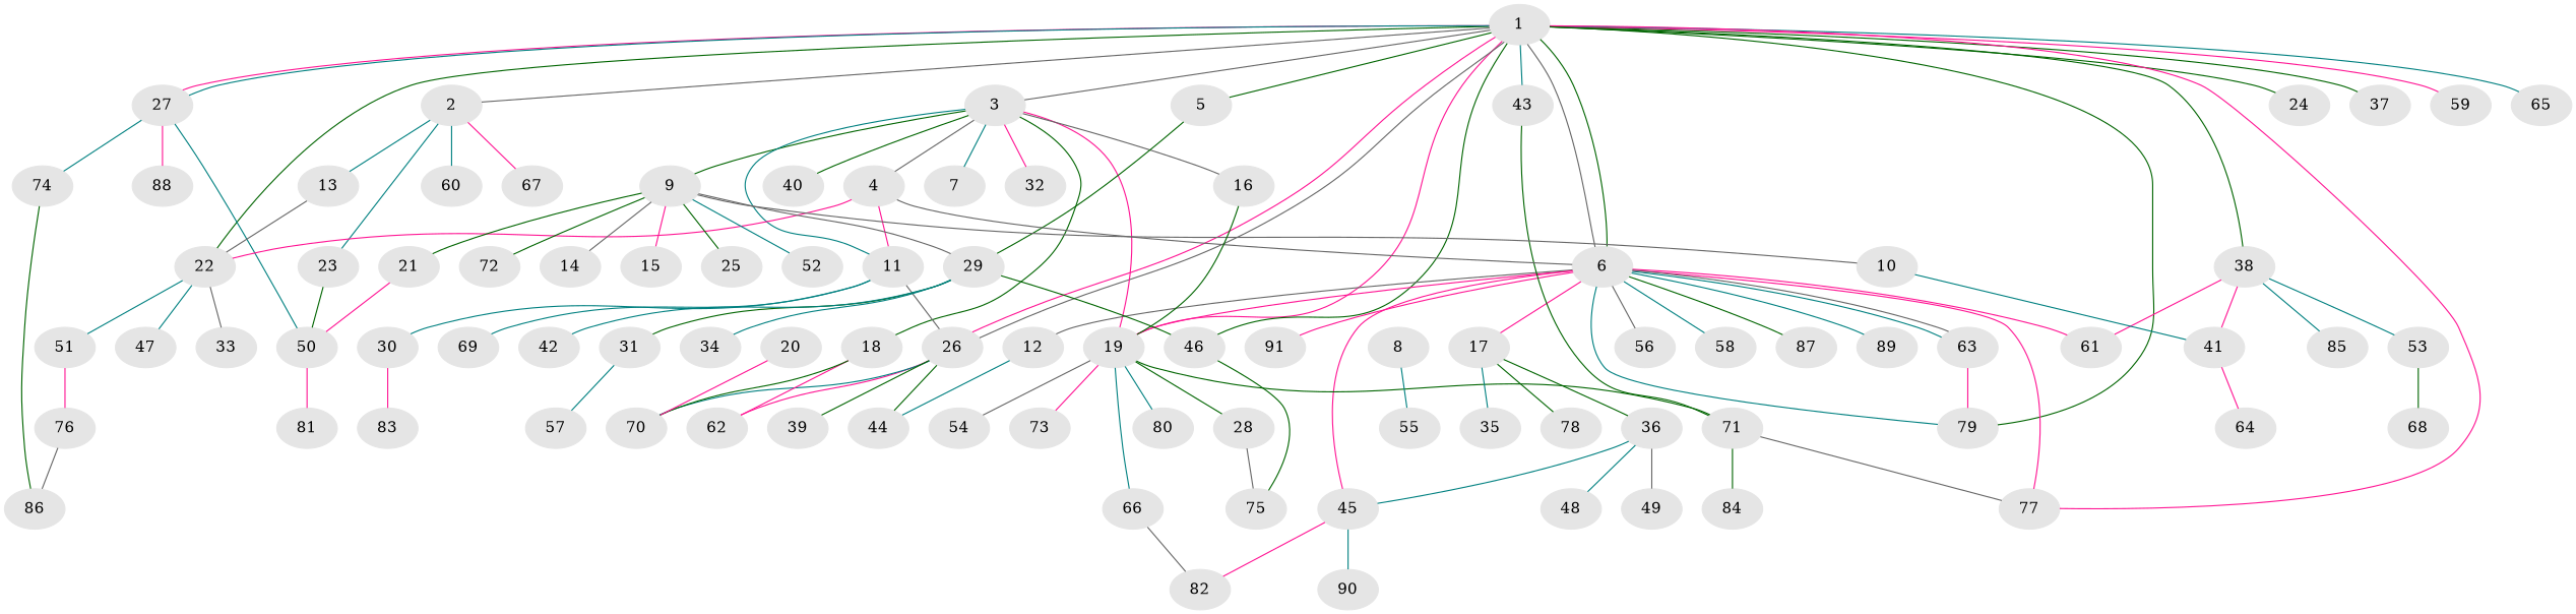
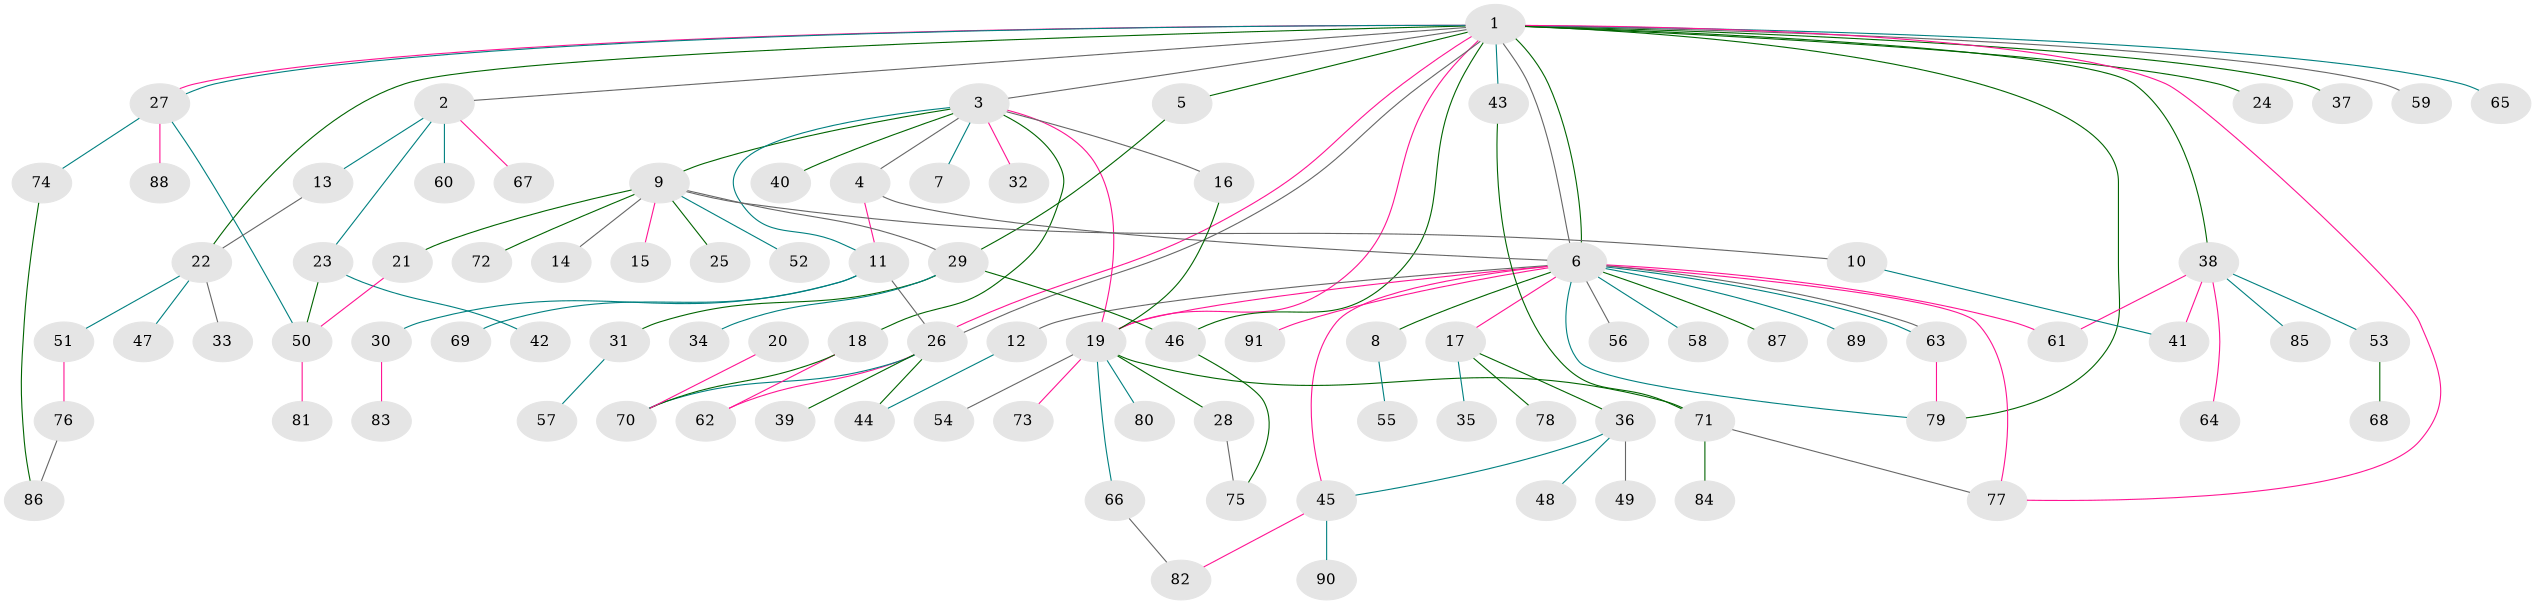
  graph {
    node [color=gray90 style=filled]
    edge [color=teal]
    1
    2
    3
    5
    6
    19
    22
    24
    26
    27
    37
    38
    43
    46
    59
    65
    77
    79
    13
    23
    60
    67
    4
    7
    9
    11
    16
    18
    32
    40
    29
    8
    12
    17
    45
    56
    58
    61
    63
    87
    89
    91
    28
    54
    66
    71
    73
    80
    33
    47
    51
    44
    62
    70
    39
    50
    74
    88
    41
    53
    64
    85
    75
    10
    14
    15
    21
    25
    52
    72
    30
    69
    31
    34
    42
    55
    35
    36
    78
    20
    82
    90
    83
    48
    49
    84
    81
    76
    86
    57
    68
    1 -- 2 [color=gray40]
    1 -- 3 [color=gray40]
    1 -- 5 [color=darkgreen]
    1 -- 6 [color=gray40]
    1 -- 6 [color=darkgreen]
    1 -- 19 [color=deeppink]
    1 -- 22 [color=darkgreen]
    1 -- 24 [color=darkgreen]
    1 -- 26 [color=deeppink]
    1 -- 26 [color=gray40]
    1 -- 27 [color=deeppink]
    1 -- 27
    1 -- 37 [color=darkgreen]
    1 -- 38 [color=darkgreen]
    1 -- 43
    1 -- 46 [color=darkgreen]
-   1 -- 59 [color=deeppink]
+   1 -- 59 [color=gray40]
    1 -- 65
    1 -- 77 [color=deeppink]
    1 -- 79 [color=darkgreen]
    2 -- 13
    2 -- 23
    2 -- 60
    2 -- 67 [color=deeppink]
    3 -- 19 [color=deeppink]
    3 -- 4 [color=gray40]
    3 -- 7
    3 -- 9 [color=darkgreen]
    3 -- 11
    3 -- 16 [color=gray40]
    3 -- 18 [color=darkgreen]
    3 -- 32 [color=deeppink]
    3 -- 40 [color=darkgreen]
    5 -- 29 [color=darkgreen]
    6 -- 19 [color=deeppink]
    6 -- 77 [color=deeppink]
    6 -- 79
+   6 -- 8 [color=darkgreen]
    6 -- 12 [color=gray40]
    6 -- 17 [color=deeppink]
    6 -- 45 [color=deeppink]
    6 -- 56 [color=gray40]
    6 -- 58
    6 -- 61 [color=deeppink]
    6 -- 63
    6 -- 63 [color=gray40]
    6 -- 87 [color=darkgreen]
    6 -- 89
    6 -- 91 [color=deeppink]
    19 -- 28 [color=darkgreen]
    19 -- 54 [color=gray40]
    19 -- 66
    19 -- 71 [color=darkgreen]
    19 -- 73 [color=deeppink]
    19 -- 80
    22 -- 33 [color=gray40]
    22 -- 47
    22 -- 51
    26 -- 44 [color=darkgreen]
    26 -- 62 [color=deeppink]
    26 -- 70
    26 -- 39 [color=darkgreen]
    27 -- 50
    27 -- 74
    27 -- 88 [color=deeppink]
    38 -- 61 [color=deeppink]
    38 -- 41 [color=deeppink]
    38 -- 53
-   41 -- 64 [color=deeppink]
+   38 -- 64 [color=deeppink]
    38 -- 85
    43 -- 71 [color=darkgreen]
    46 -- 75 [color=darkgreen]
    13 -- 22 [color=gray40]
    23 -- 50 [color=darkgreen]
    4 -- 6 [color=gray40]
-   4 -- 22 [color=deeppink]
    4 -- 11 [color=deeppink]
    9 -- 29 [color=gray40]
    9 -- 10 [color=gray40]
    9 -- 14 [color=gray40]
    9 -- 15 [color=deeppink]
    9 -- 21 [color=darkgreen]
    9 -- 25 [color=darkgreen]
    9 -- 52
    9 -- 72 [color=darkgreen]
    11 -- 26 [color=gray40]
    11 -- 30
    11 -- 69
    16 -- 19 [color=darkgreen]
    18 -- 62 [color=deeppink]
    18 -- 70 [color=darkgreen]
    29 -- 46 [color=darkgreen]
    29 -- 31 [color=darkgreen]
    29 -- 34
-   29 -- 42
+   23 -- 42
    8 -- 55
    12 -- 44
    17 -- 35
    17 -- 36 [color=darkgreen]
    17 -- 78 [color=darkgreen]
    45 -- 82 [color=deeppink]
    45 -- 90
    63 -- 79 [color=deeppink]
    28 -- 75 [color=gray40]
    66 -- 82 [color=gray40]
    71 -- 77 [color=gray40]
    71 -- 84 [color=darkgreen]
    51 -- 76 [color=deeppink]
    50 -- 81 [color=deeppink]
    74 -- 86 [color=darkgreen]
    53 -- 68 [color=darkgreen]
    10 -- 41
    21 -- 50 [color=deeppink]
    30 -- 83 [color=deeppink]
    31 -- 57
    36 -- 45
    36 -- 48
    36 -- 49 [color=gray40]
    20 -- 70 [color=deeppink]
    76 -- 86 [color=gray40]
  }
